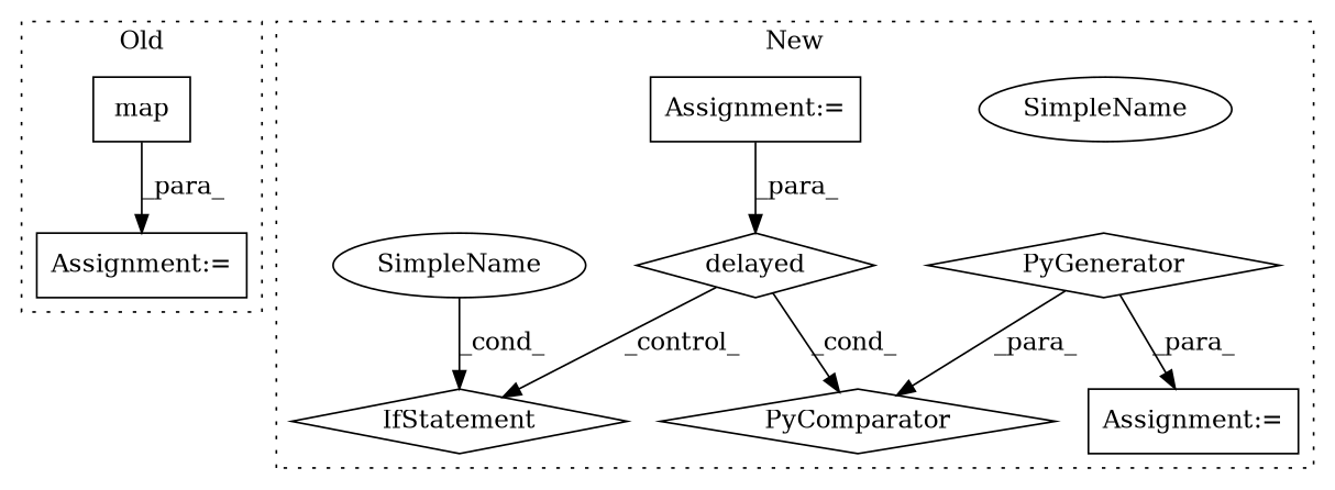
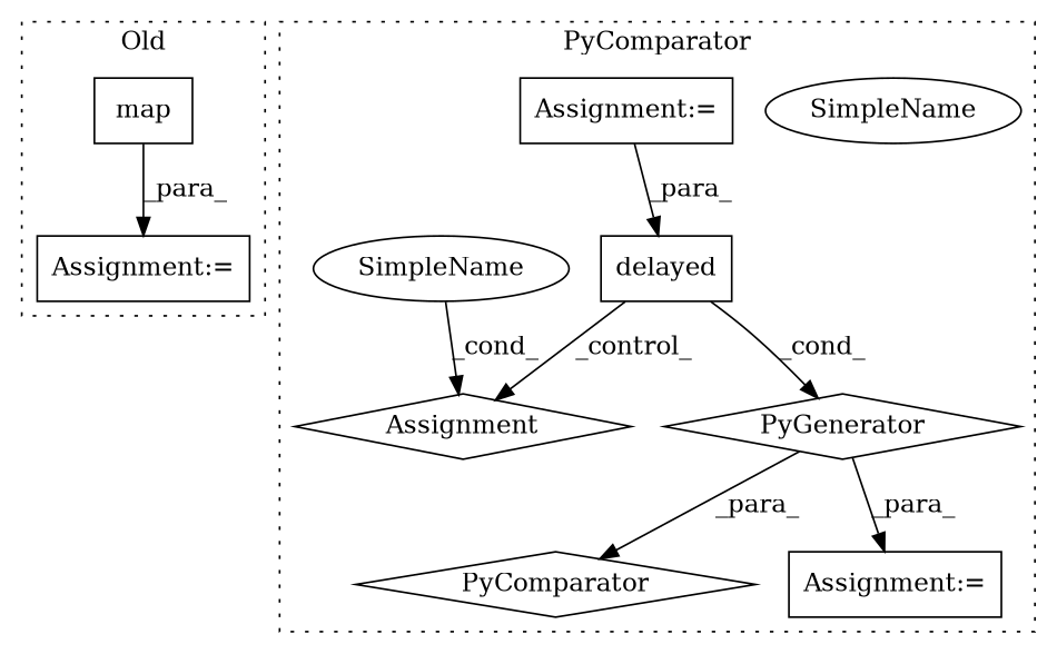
  digraph {
    node [a=7 l=52 s=17866 shape=box]
    n1 [a=32 l="4,1" label=map s="17711,17760"]
    n2 [l=1 label="Assignment:=" s=17705]
-   n3 [a=32 l="8,1" label=delayed s="17654,17801" shape=diamond]
-   n4 [a=25 label=IfStatement shape=diamond]
+   n3 [a=32 l="8,1" label=delayed s="17654,17801"]
+   n4 [a=25 label=Assignment shape=diamond]
    n5 [a=42 l=5 label=SimpleName s=17913 shape=ellipse]
    n6 [a=107 l=270 label=PyGenerator s=17654 shape=diamond]
    n7 [a=113 label=PyComparator shape=diamond]
    n8 [label="Assignment:="]
    n9 [l=1 label="Assignment:=" s=17633]
    n10 [a=42 l=5 label=SimpleName s=17913 shape=ellipse]
    subgraph cluster_1 {
      label=Old
      style=dotted
      n1
      n2
    }
    subgraph cluster_2 {
-     label=New
+     label=PyComparator
      style=dotted
      n3
      n4
      n5
      n6
      n7
      n8
      n9
      n10
    }
    n1 -> n2 [label=_para_]
    n3 -> n4 [label=_control_]
-   n3 -> n7 [label=_cond_]
+   n3 -> n6 [label=_cond_]
    n6 -> n7 [label=_para_]
    n6 -> n9 [label=_para_]
    n8 -> n3 [label=_para_]
    n10 -> n4 [label=_cond_]
  }
